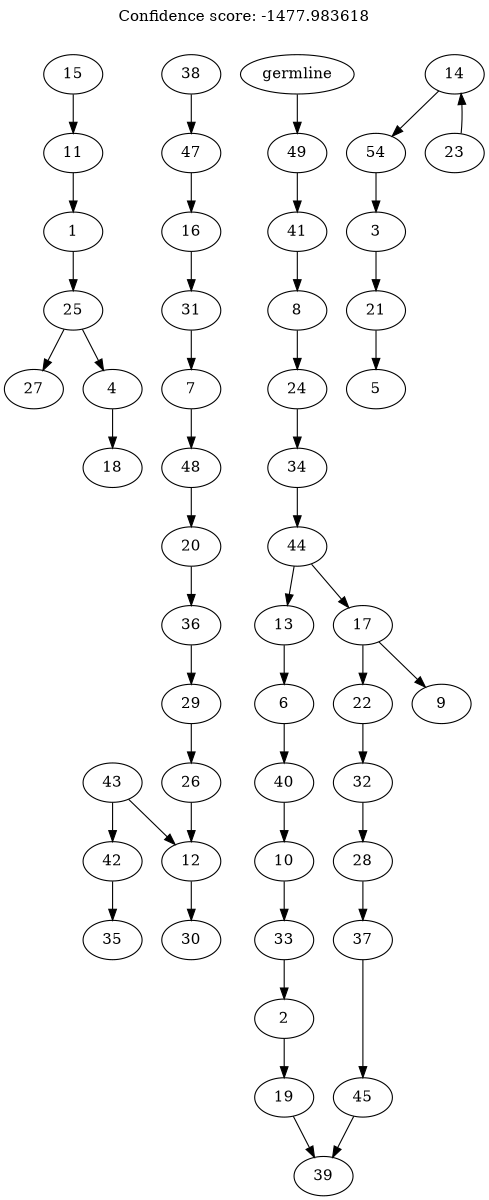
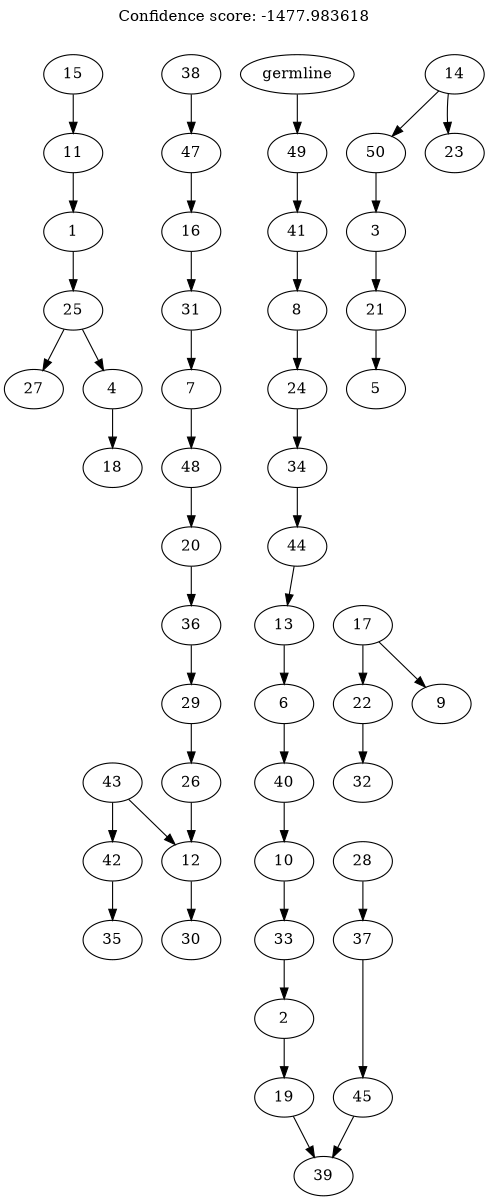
  digraph {
    label="Confidence score: -1477.983618"
    labelloc=t
    n1 [label=18]
    n2 [label=27]
    n3 [label=4]
    n4 [label=25]
    n5 [label=1]
    n6 [label=11]
    n7 [label=15]
    n8 [label=42]
    n9 [label=35]
    n10 [label=12]
    n11 [label=30]
    n12 [label=43]
    n13 [label=26]
    n14 [label=29]
    n15 [label=36]
    n16 [label=20]
    n17 [label=48]
    n18 [label=7]
    n19 [label=31]
    n20 [label=16]
    n21 [label=47]
    n22 [label=38]
    n23 [label=19]
    n24 [label=39]
    n25 [label=2]
    n26 [label=33]
    n27 [label=10]
    n28 [label=40]
    n29 [label=6]
    n30 [label=13]
    n31 [label=21]
    n32 [label=5]
    n33 [label=3]
-   n34 [label=54]
+   n34 [label=50]
    n35 [label=14]
    n36 [label=23]
    n37 [label=45]
    n38 [label=37]
    n39 [label=28]
    n40 [label=32]
    n41 [label=22]
    n42 [label=9]
    n43 [label=17]
    n44 [label=44]
    n45 [label=34]
    n46 [label=24]
    n47 [label=8]
    n48 [label=41]
    n49 [label=49]
    n50 [label=germline]
    n3 -> n1
    n4 -> n2
    n4 -> n3
    n5 -> n4
    n6 -> n5
    n7 -> n6
    n8 -> n9
    n10 -> n11
    n12 -> n8
    n12 -> n10
    n13 -> n10
    n14 -> n13
    n15 -> n14
    n16 -> n15
    n17 -> n16
    n18 -> n17
    n19 -> n18
    n20 -> n19
    n21 -> n20
    n22 -> n21
    n23 -> n24
    n25 -> n23
    n26 -> n25
    n27 -> n26
    n28 -> n27
    n29 -> n28
    n30 -> n29
    n31 -> n32
    n33 -> n31
    n34 -> n33
    n35 -> n34
-   n36 -> n35
+   n35 -> n36
    n37 -> n24
    n38 -> n37
    n39 -> n38
-   n40 -> n39
    n41 -> n40
    n43 -> n41
    n43 -> n42
    n44 -> n30
-   n44 -> n43
    n45 -> n44
    n46 -> n45
    n47 -> n46
    n48 -> n47
    n49 -> n48
    n50 -> n49
  }
